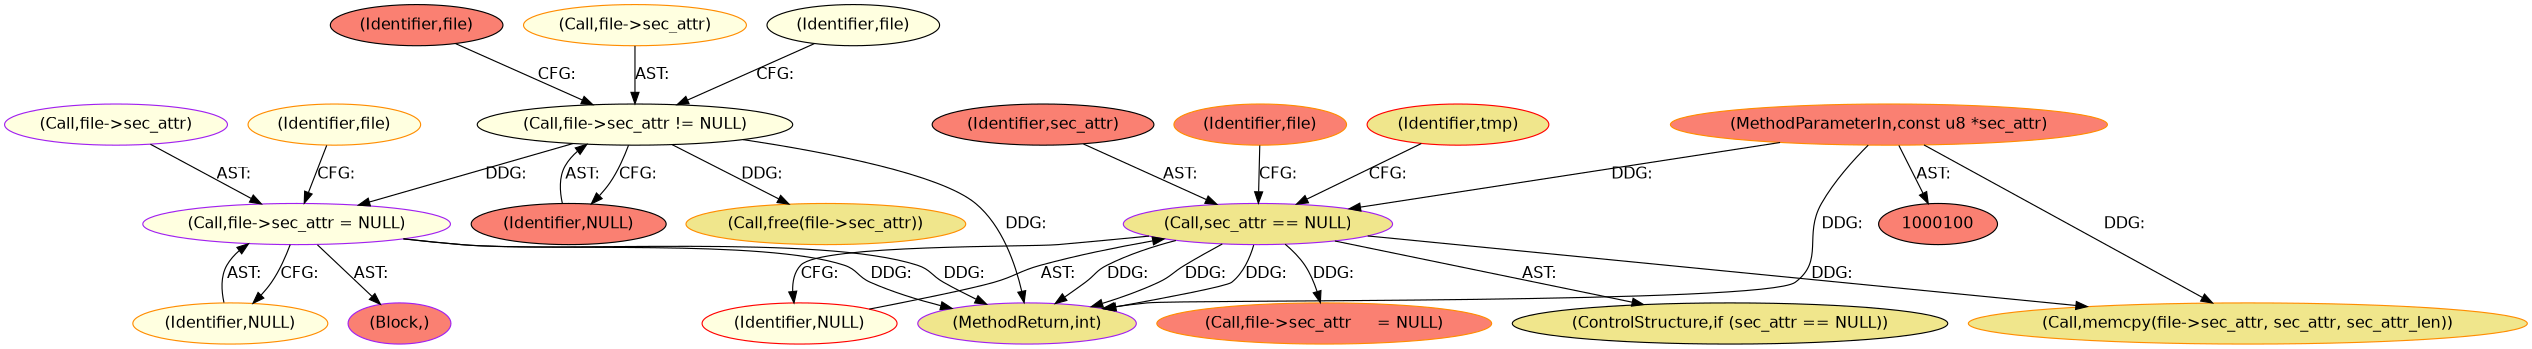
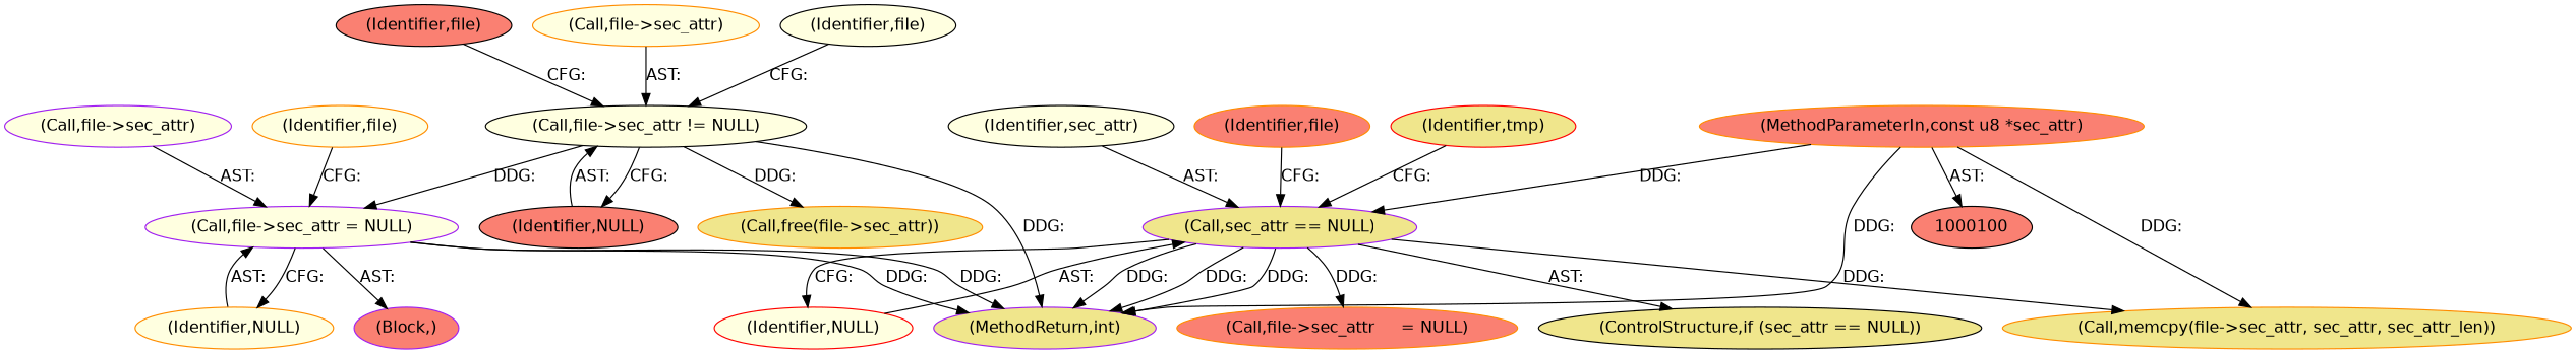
  digraph {
    fontname="DejaVu Sans"
    node [color=darkorange fillcolor=lightyellow fontname="DejaVu Sans" style=filled]
    edge [fontname="DejaVu Sans"]
    n1 [color=purple label="(Call,file->sec_attr = NULL)"]
    n2 [color=purple fillcolor=salmon label="(Block,)"]
    n3 [label="(Identifier,NULL)"]
    n4 [color=purple fillcolor=khaki label="(MethodReturn,int)"]
    n5 [color=black label="(Call,file->sec_attr != NULL)"]
    n6 [color=black fillcolor=salmon label="(Identifier,NULL)"]
    n7 [fillcolor=khaki label="(Call,free(file->sec_attr))"]
    n8 [color=purple fillcolor=khaki label="(Call,sec_attr == NULL)"]
    n9 [fillcolor=salmon label="(Call,file->sec_attr     = NULL)"]
    n10 [color=black fillcolor=khaki label="(ControlStructure,if (sec_attr == NULL))"]
    n11 [fillcolor=khaki label="(Call,memcpy(file->sec_attr, sec_attr, sec_attr_len))"]
    n12 [color=red label="(Identifier,NULL)"]
    n13 [fillcolor=salmon label="(MethodParameterIn,const u8 *sec_attr)"]
    1000100 [color=black fillcolor=salmon]
    n15 [color=red fillcolor=khaki label="(Identifier,tmp)"]
-   n16 [color=black fillcolor=salmon label="(Identifier,sec_attr)"]
+   n16 [color=black label="(Identifier,sec_attr)"]
    n17 [label="(Identifier,file)"]
    n18 [color=purple label="(Call,file->sec_attr)"]
    n19 [color=black fillcolor=salmon label="(Identifier,file)"]
    n20 [label="(Call,file->sec_attr)"]
    n21 [color=black label="(Identifier,file)"]
    n22 [fillcolor=salmon label="(Identifier,file)"]
    n1 -> n2 [label="AST: "]
    n1 -> n3 [label="CFG: "]
    n1 -> n4 [label="DDG: "]
    n1 -> n4 [label="DDG: "]
    n3 -> n1 [label="AST: "]
    n5 -> n1 [label="DDG: "]
    n5 -> n4 [label="DDG: "]
    n5 -> n6 [label="CFG: "]
    n5 -> n7 [label="DDG: "]
    n6 -> n5 [label="AST: "]
    n8 -> n4 [label="DDG: "]
    n8 -> n4 [label="DDG: "]
    n8 -> n4 [label="DDG: "]
    n8 -> n9 [label="DDG: "]
    n8 -> n10 [label="AST: "]
    n8 -> n11 [label="DDG: "]
    n8 -> n12 [label="CFG: "]
    n12 -> n8 [label="AST: "]
    n13 -> n4 [label="DDG: "]
    n13 -> n8 [label="DDG: "]
    n13 -> n11 [label="DDG: "]
    n13 -> 1000100 [label="AST: "]
    n15 -> n8 [label="CFG: "]
    n16 -> n8 [label="AST: "]
    n17 -> n1 [label="CFG: "]
    n18 -> n1 [label="AST: "]
    n19 -> n5 [label="CFG: "]
    n20 -> n5 [label="AST: "]
    n21 -> n5 [label="CFG: "]
    n22 -> n8 [label="CFG: "]
  }
